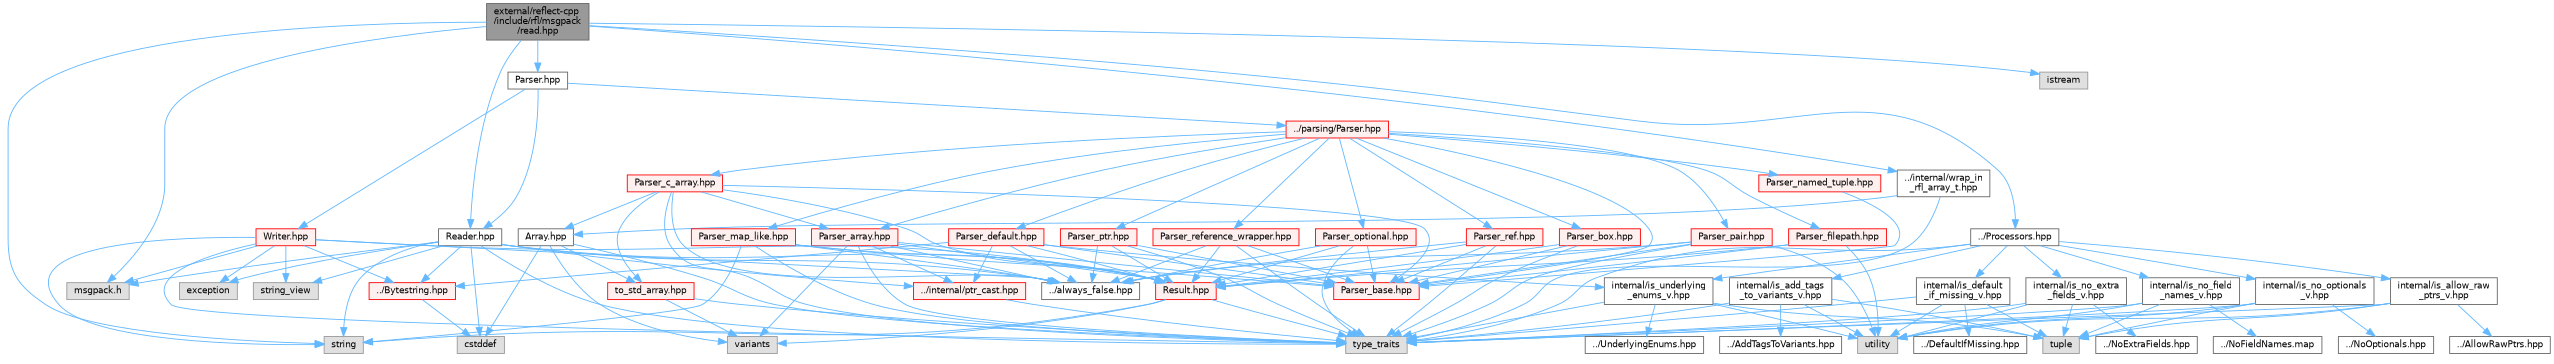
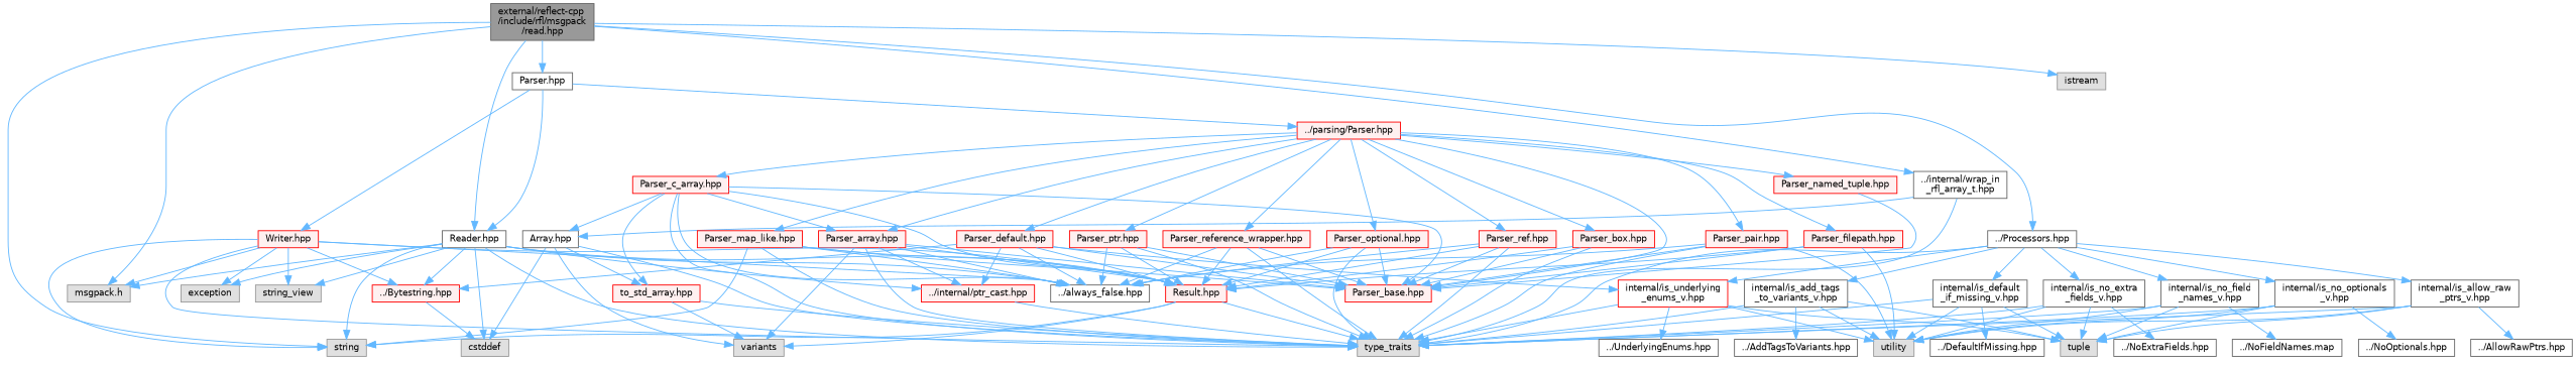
  digraph {
    node [color=grey40 fillcolor=white fontname=Helvetica fontsize=10 shape=box style=filled]
    edge [color=steelblue1 fontname=Helvetica fontsize=10 labelfontname=Helvetica labelfontsize=10 style=solid]
    n1 [color=gray40 fillcolor=grey60 fontcolor=black height=0.2 label="external/reflect-cpp\l/include/rfl/msgpack\l/read.hpp" width=0.4]
    n2 [color=grey60 fillcolor="#E0E0E0" height=0.2 label="msgpack.h" width=0.4]
    n3 [color=grey60 fillcolor="#E0E0E0" height=0.2 label=istream width=0.4]
    n4 [color=grey60 fillcolor="#E0E0E0" height=0.2 label=string width=0.4]
    n5 [height=0.2 label="../Processors.hpp" width=0.4]
    n6 [height=0.2 label="../internal/wrap_in\l_rfl_array_t.hpp" width=0.4]
    n7 [height=0.2 label="Parser.hpp" width=0.4]
    n8 [height=0.2 label="Reader.hpp" width=0.4]
    n9 [color=grey60 fillcolor="#E0E0E0" height=0.2 label=type_traits width=0.4]
    n10 [height=0.2 label="internal/is_add_tags\l_to_variants_v.hpp" width=0.4]
    n11 [height=0.2 label="internal/is_allow_raw\l_ptrs_v.hpp" width=0.4]
    n12 [height=0.2 label="internal/is_default\l_if_missing_v.hpp" width=0.4]
    n13 [height=0.2 label="internal/is_no_extra\l_fields_v.hpp" width=0.4]
    n14 [height=0.2 label="internal/is_no_field\l_names_v.hpp" width=0.4]
    n15 [height=0.2 label="internal/is_no_optionals\l_v.hpp" width=0.4]
-   n16 [height=0.2 label="internal/is_underlying\l_enums_v.hpp" width=0.4]
+   n16 [color=red height=0.2 label="internal/is_underlying\l_enums_v.hpp" width=0.4]
    n17 [height=0.2 label="Array.hpp" width=0.4]
    n18 [color=red fillcolor="#FFF0F0" height=0.2 label="../parsing/Parser.hpp" width=0.4]
    n19 [color=red fillcolor="#FFF0F0" height=0.2 label="Writer.hpp" width=0.4]
    n20 [color=grey60 fillcolor="#E0E0E0" height=0.2 label=cstddef width=0.4]
    n21 [color=red fillcolor="#FFF0F0" height=0.2 label="Result.hpp" width=0.4]
    n22 [height=0.2 label="../always_false.hpp" width=0.4]
    n23 [color=red fillcolor="#FFF0F0" height=0.2 label="../internal/ptr_cast.hpp" width=0.4]
    n24 [color=red fillcolor="#FFF0F0" height=0.2 label="../Bytestring.hpp" width=0.4]
    n25 [color=grey60 fillcolor="#E0E0E0" height=0.2 label=exception width=0.4]
    n26 [color=grey60 fillcolor="#E0E0E0" height=0.2 label=string_view width=0.4]
    n27 [color=grey60 fillcolor="#E0E0E0" height=0.2 label=tuple width=0.4]
    n28 [color=grey60 fillcolor="#E0E0E0" height=0.2 label=utility width=0.4]
    n29 [height=0.2 label="../AddTagsToVariants.hpp" width=0.4]
    n30 [height=0.2 label="../AllowRawPtrs.hpp" width=0.4]
    n31 [height=0.2 label="../DefaultIfMissing.hpp" width=0.4]
    n32 [height=0.2 label="../NoExtraFields.hpp" width=0.4]
    n33 [height=0.2 label="../NoFieldNames.map" width=0.4]
    n34 [height=0.2 label="../NoOptionals.hpp" width=0.4]
    n35 [height=0.2 label="../UnderlyingEnums.hpp" width=0.4]
    n36 [color=grey60 fillcolor="#E0E0E0" height=0.2 label=variants width=0.4]
    n37 [color=red fillcolor="#FFF0F0" height=0.2 label="to_std_array.hpp" width=0.4]
    n38 [color=red fillcolor="#FFF0F0" height=0.2 label="Parser_array.hpp" width=0.4]
    n39 [color=red fillcolor="#FFF0F0" height=0.2 label="Parser_base.hpp" width=0.4]
    n40 [color=red fillcolor="#FFF0F0" height=0.2 label="Parser_box.hpp" width=0.4]
    n41 [color=red fillcolor="#FFF0F0" height=0.2 label="Parser_c_array.hpp" width=0.4]
    n42 [color=red fillcolor="#FFF0F0" height=0.2 label="Parser_default.hpp" width=0.4]
    n43 [color=red fillcolor="#FFF0F0" height=0.2 label="Parser_filepath.hpp" width=0.4]
    n44 [color=red fillcolor="#FFF0F0" height=0.2 label="Parser_map_like.hpp" width=0.4]
    n45 [color=red fillcolor="#FFF0F0" height=0.2 label="Parser_named_tuple.hpp" width=0.4]
    n46 [color=red fillcolor="#FFF0F0" height=0.2 label="Parser_optional.hpp" width=0.4]
    n47 [color=red fillcolor="#FFF0F0" height=0.2 label="Parser_pair.hpp" width=0.4]
    n48 [color=red fillcolor="#FFF0F0" height=0.2 label="Parser_ptr.hpp" width=0.4]
    n49 [color=red fillcolor="#FFF0F0" height=0.2 label="Parser_ref.hpp" width=0.4]
    n50 [color=red fillcolor="#FFF0F0" height=0.2 label="Parser_reference_wrapper.hpp" width=0.4]
    n1 -> n2
    n1 -> n3
    n1 -> n4
    n1 -> n5
    n1 -> n6
    n1 -> n7
    n1 -> n8
    n5 -> n9
    n5 -> n10
    n5 -> n11
    n5 -> n12
    n5 -> n13
    n5 -> n14
    n5 -> n15
    n5 -> n16
    n6 -> n9
    n6 -> n17
    n7 -> n8
    n7 -> n18
    n7 -> n19
    n8 -> n2
    n8 -> n4
    n8 -> n9
    n8 -> n20
    n8 -> n21
    n8 -> n22
    n8 -> n23
    n8 -> n24
    n8 -> n25
    n8 -> n26
    n10 -> n9
    n10 -> n27
    n10 -> n28
    n10 -> n29
    n11 -> n9
    n11 -> n27
    n11 -> n28
    n11 -> n30
    n12 -> n9
    n12 -> n27
    n12 -> n28
    n12 -> n31
    n13 -> n9
    n13 -> n27
    n13 -> n28
    n13 -> n32
    n14 -> n9
    n14 -> n27
    n14 -> n28
    n14 -> n33
    n15 -> n9
    n15 -> n27
    n15 -> n28
    n15 -> n34
    n16 -> n9
    n16 -> n27
    n16 -> n28
    n16 -> n35
    n17 -> n9
    n17 -> n20
    n17 -> n36
    n17 -> n37
    n18 -> n38
    n18 -> n39
    n18 -> n40
    n18 -> n41
    n18 -> n42
    n18 -> n43
    n18 -> n44
    n18 -> n45
    n18 -> n46
    n18 -> n47
    n18 -> n48
    n18 -> n49
    n18 -> n50
    n19 -> n2
    n19 -> n4
    n19 -> n9
    n19 -> n21
    n19 -> n22
    n19 -> n24
    n19 -> n25
    n19 -> n26
    n21 -> n4
    n21 -> n9
    n21 -> n36
    n23 -> n9
    n24 -> n20
    n37 -> n9
    n37 -> n36
    n38 -> n9
    n38 -> n21
    n38 -> n22
    n38 -> n23
    n38 -> n36
    n38 -> n39
    n40 -> n9
    n40 -> n21
    n40 -> n39
    n41 -> n9
    n41 -> n17
    n41 -> n21
    n41 -> n22
    n41 -> n37
    n41 -> n38
    n41 -> n39
    n42 -> n16
    n42 -> n21
    n42 -> n22
    n42 -> n23
    n42 -> n24
    n42 -> n39
    n43 -> n21
    n43 -> n28
    n43 -> n39
    n44 -> n4
    n44 -> n9
    n44 -> n21
    n44 -> n22
    n44 -> n39
    n45 -> n39
    n46 -> n9
    n46 -> n21
    n46 -> n22
    n46 -> n39
    n47 -> n9
-   n47 -> n21
    n47 -> n22
    n47 -> n28
    n47 -> n39
    n48 -> n9
    n48 -> n21
    n48 -> n22
    n48 -> n39
    n49 -> n9
    n49 -> n21
    n49 -> n22
    n49 -> n39
    n50 -> n9
    n50 -> n21
    n50 -> n22
    n50 -> n39
  }
